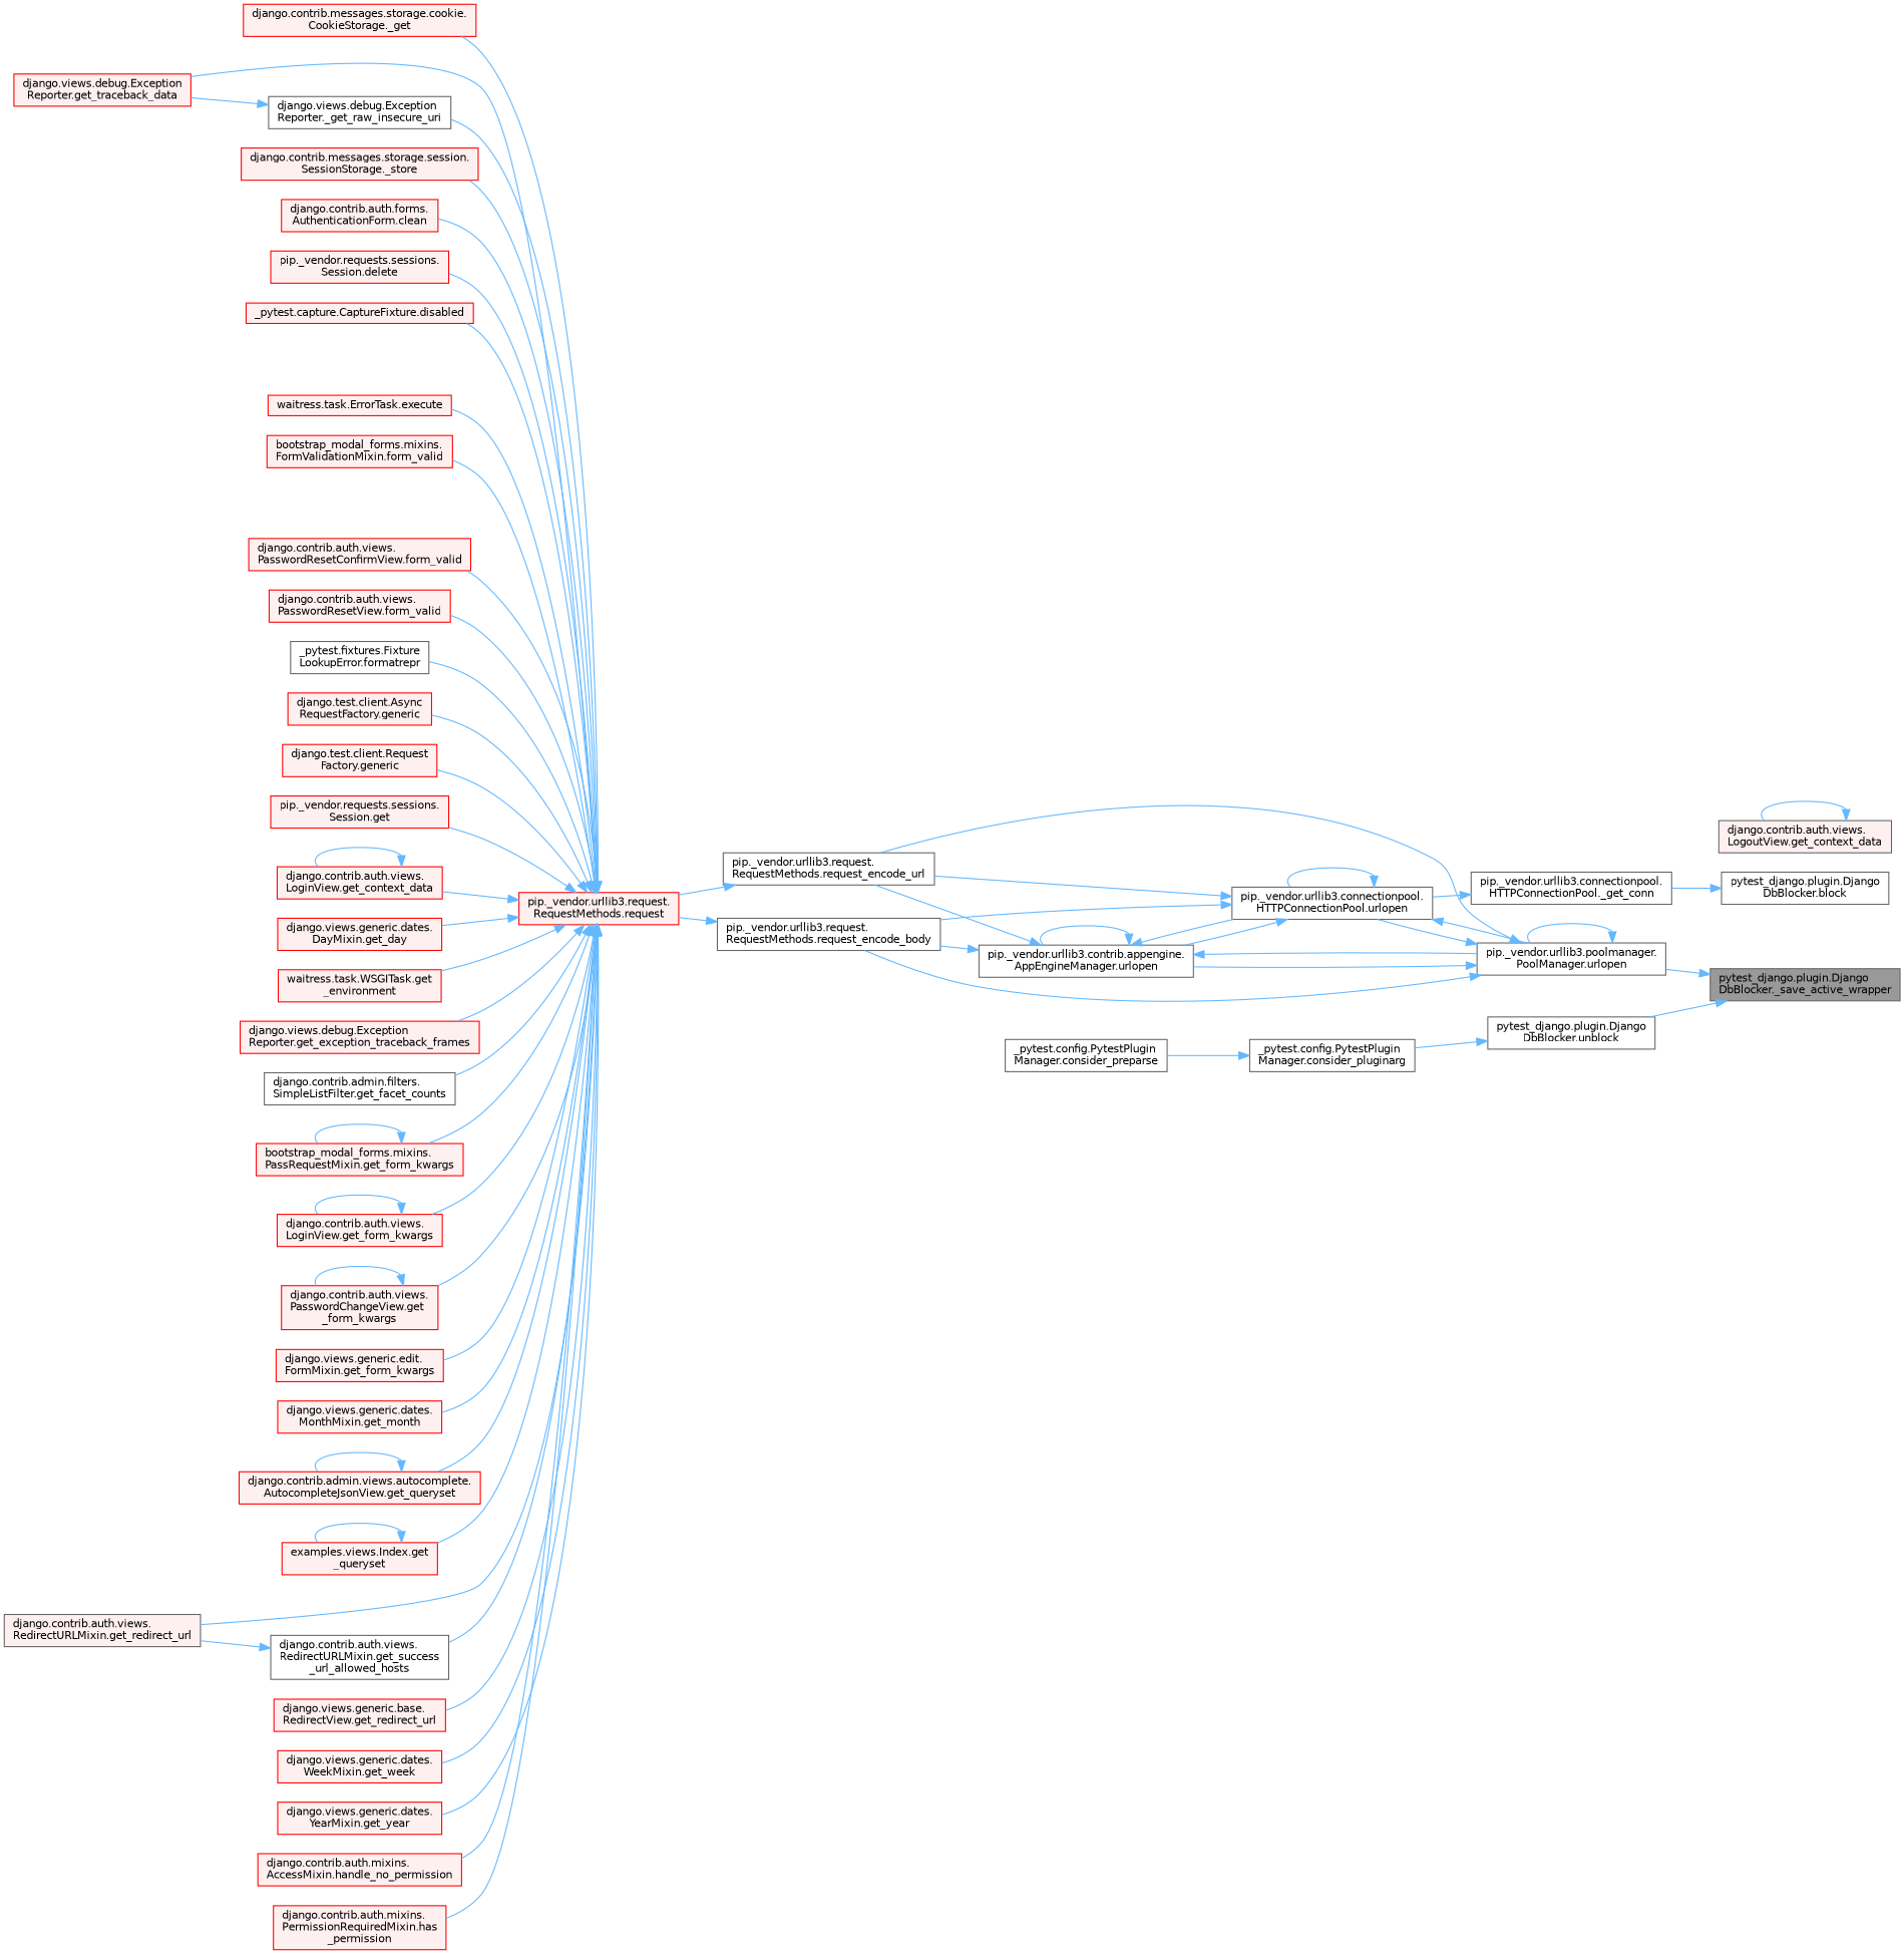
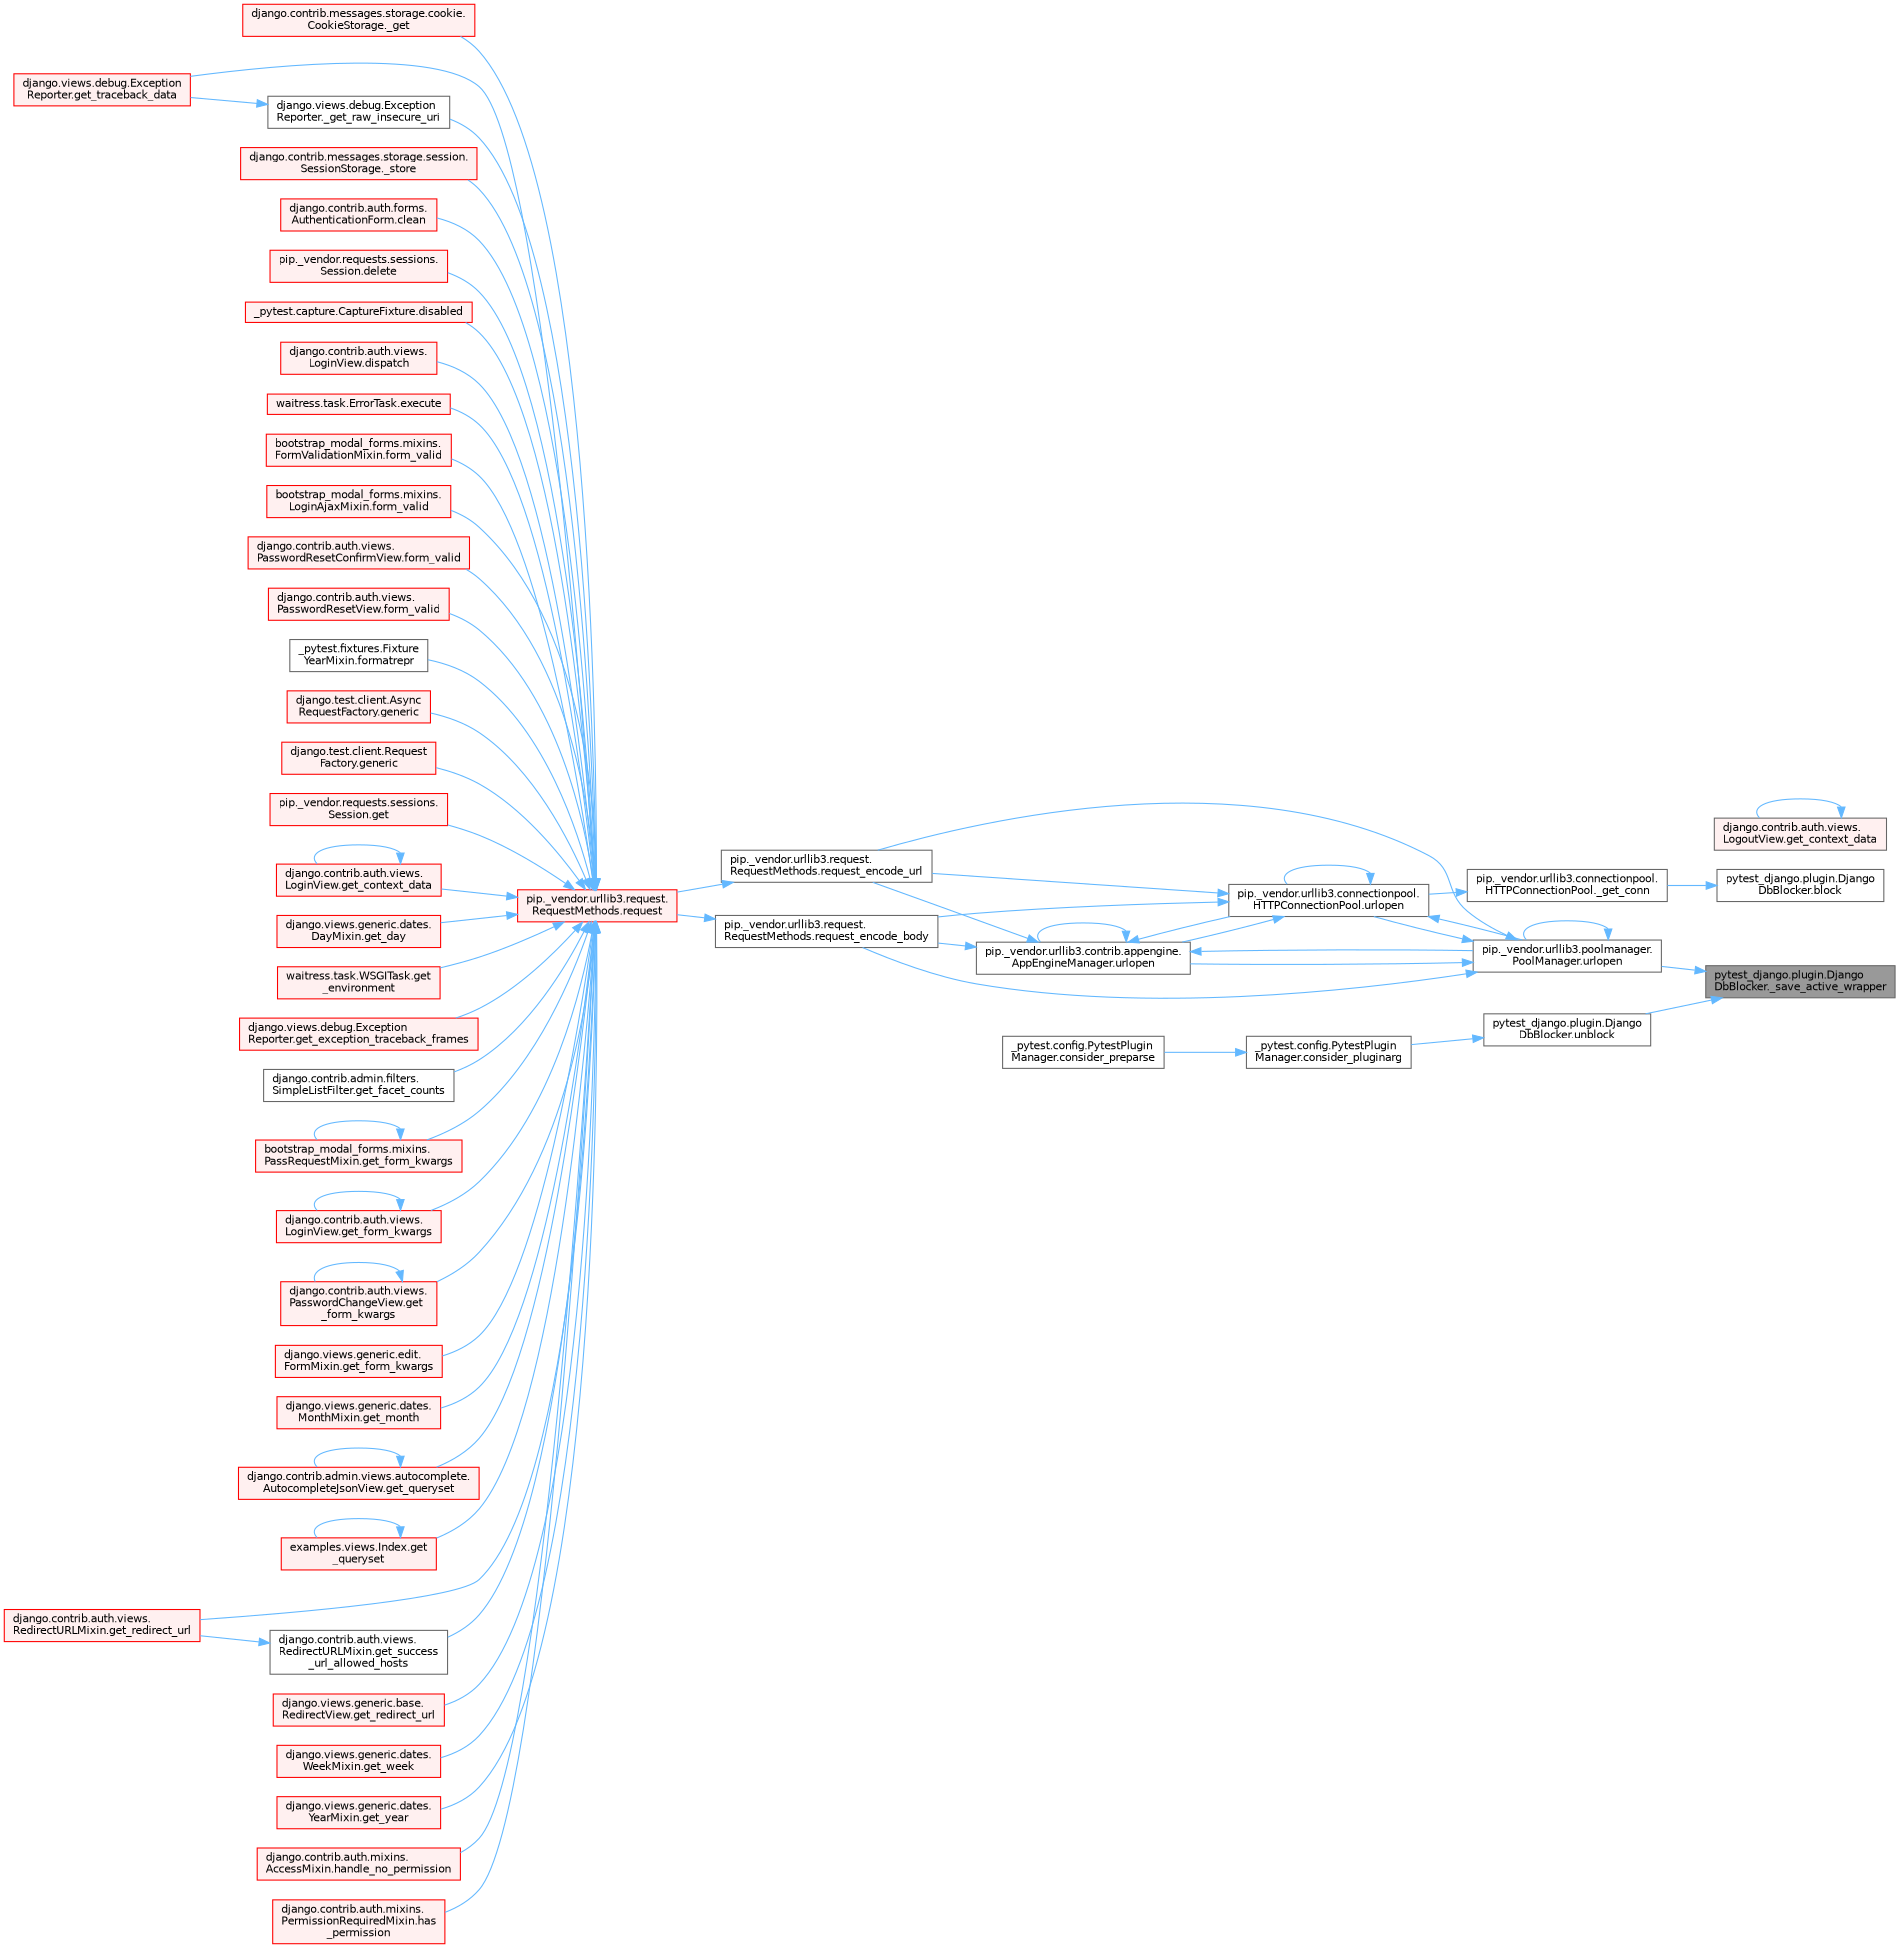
  digraph {
    rankdir=RL
    node [color=red fillcolor="#FFF0F0" fontname=Helvetica fontsize=10 shape=box style=filled]
    edge [color=steelblue1 dir=back fontname=Helvetica fontsize=10 labelfontname=Helvetica labelfontsize=10 style=solid]
    n1 [color=gray40 fillcolor=grey60 fontcolor=black height=0.2 label="pytest_django.plugin.Django\lDbBlocker._save_active_wrapper" width=0.4]
    n2 [color=grey40 fillcolor=white height=0.2 label="pytest_django.plugin.Django\lDbBlocker.unblock" width=0.4]
    n3 [color=grey40 fillcolor=white height=0.2 label="pip._vendor.urllib3.poolmanager.\lPoolManager.urlopen" width=0.4]
    n4 [color=grey40 fillcolor=white height=0.2 label="pytest_django.plugin.Django\lDbBlocker.block" width=0.4]
    n5 [color=grey40 fillcolor=white height=0.2 label="pip._vendor.urllib3.connectionpool.\lHTTPConnectionPool._get_conn" width=0.4]
    n6 [color=grey40 fillcolor=white height=0.2 label="_pytest.config.PytestPlugin\lManager.consider_pluginarg" width=0.4]
    n7 [color=grey40 fillcolor=white height=0.2 label="pip._vendor.urllib3.connectionpool.\lHTTPConnectionPool.urlopen" width=0.4]
    n8 [color=grey40 fillcolor=white height=0.2 label="pip._vendor.urllib3.request.\lRequestMethods.request_encode_body" width=0.4]
    n9 [color=grey40 fillcolor=white height=0.2 label="pip._vendor.urllib3.request.\lRequestMethods.request_encode_url" width=0.4]
    n10 [color=grey40 fillcolor=white height=0.2 label="pip._vendor.urllib3.contrib.appengine.\lAppEngineManager.urlopen" width=0.4]
    n11 [height=0.2 label="pip._vendor.urllib3.request.\lRequestMethods.request" width=0.4]
    n12 [height=0.2 label="django.contrib.messages.storage.cookie.\lCookieStorage._get" width=0.4]
    n13 [color=grey40 fillcolor=white height=0.2 label="django.views.debug.Exception\lReporter._get_raw_insecure_uri" width=0.4]
    n14 [height=0.2 label="django.views.debug.Exception\lReporter.get_traceback_data" width=0.4]
    n15 [height=0.2 label="django.contrib.messages.storage.session.\lSessionStorage._store" width=0.4]
    n16 [height=0.2 label="django.contrib.auth.forms.\lAuthenticationForm.clean" width=0.4]
    n17 [height=0.2 label="pip._vendor.requests.sessions.\lSession.delete" width=0.4]
    n18 [height=0.2 label="_pytest.capture.CaptureFixture.disabled" width=0.4]
+   n19 [height=0.2 label="django.contrib.auth.views.\lLoginView.dispatch" width=0.4]
    n20 [height=0.2 label="waitress.task.ErrorTask.execute" width=0.4]
    n21 [height=0.2 label="bootstrap_modal_forms.mixins.\lFormValidationMixin.form_valid" width=0.4]
+   n22 [height=0.2 label="bootstrap_modal_forms.mixins.\lLoginAjaxMixin.form_valid" width=0.4]
    n23 [height=0.2 label="django.contrib.auth.views.\lPasswordResetConfirmView.form_valid" width=0.4]
    n24 [height=0.2 label="django.contrib.auth.views.\lPasswordResetView.form_valid" width=0.4]
-   n25 [color=grey40 fillcolor=white height=0.2 label="_pytest.fixtures.Fixture\lLookupError.formatrepr" width=0.4]
+   n25 [color=grey40 fillcolor=white height=0.2 label="_pytest.fixtures.Fixture\lYearMixin.formatrepr" width=0.4]
    n26 [height=0.2 label="django.test.client.Async\lRequestFactory.generic" width=0.4]
    n27 [height=0.2 label="django.test.client.Request\lFactory.generic" width=0.4]
    n28 [height=0.2 label="pip._vendor.requests.sessions.\lSession.get" width=0.4]
    n29 [height=0.2 label="django.contrib.auth.views.\lLoginView.get_context_data" width=0.4]
    n30 [height=0.2 label="django.views.generic.dates.\lDayMixin.get_day" width=0.4]
    n31 [height=0.2 label="waitress.task.WSGITask.get\l_environment" width=0.4]
    n32 [height=0.2 label="django.views.debug.Exception\lReporter.get_exception_traceback_frames" width=0.4]
    n33 [color=grey40 fillcolor=white height=0.2 label="django.contrib.admin.filters.\lSimpleListFilter.get_facet_counts" width=0.4]
    n34 [height=0.2 label="bootstrap_modal_forms.mixins.\lPassRequestMixin.get_form_kwargs" width=0.4]
    n35 [height=0.2 label="django.contrib.auth.views.\lLoginView.get_form_kwargs" width=0.4]
    n36 [height=0.2 label="django.contrib.auth.views.\lPasswordChangeView.get\l_form_kwargs" width=0.4]
    n37 [height=0.2 label="django.views.generic.edit.\lFormMixin.get_form_kwargs" width=0.4]
    n38 [height=0.2 label="django.views.generic.dates.\lMonthMixin.get_month" width=0.4]
    n39 [height=0.2 label="django.contrib.admin.views.autocomplete.\lAutocompleteJsonView.get_queryset" width=0.4]
    n40 [height=0.2 label="examples.views.Index.get\l_queryset" width=0.4]
-   n41 [color=grey40 height=0.2 label="django.contrib.auth.views.\lRedirectURLMixin.get_redirect_url" width=0.4]
+   n41 [height=0.2 label="django.contrib.auth.views.\lRedirectURLMixin.get_redirect_url" width=0.4]
    n42 [height=0.2 label="django.views.generic.base.\lRedirectView.get_redirect_url" width=0.4]
    n43 [color=grey40 fillcolor=white height=0.2 label="django.contrib.auth.views.\lRedirectURLMixin.get_success\l_url_allowed_hosts" width=0.4]
    n44 [height=0.2 label="django.views.generic.dates.\lWeekMixin.get_week" width=0.4]
    n45 [height=0.2 label="django.views.generic.dates.\lYearMixin.get_year" width=0.4]
    n46 [height=0.2 label="django.contrib.auth.mixins.\lAccessMixin.handle_no_permission" width=0.4]
    n47 [height=0.2 label="django.contrib.auth.mixins.\lPermissionRequiredMixin.has\l_permission" width=0.4]
    n48 [color=grey40 height=0.2 label="django.contrib.auth.views.\lLogoutView.get_context_data" width=0.4]
    n49 [color=grey40 fillcolor=white height=0.2 label="_pytest.config.PytestPlugin\lManager.consider_preparse" width=0.4]
    n1 -> n2
    n1 -> n3
    n2 -> n6
    n3 -> n3
    n3 -> n7
    n3 -> n8
    n3 -> n9
    n3 -> n10
    n4 -> n5
    n5 -> n7
    n6 -> n49
    n7 -> n3
    n7 -> n7
    n7 -> n8
    n7 -> n9
    n7 -> n10
    n8 -> n11
    n9 -> n11
    n10 -> n3
    n10 -> n7
    n10 -> n8
    n10 -> n9
    n10 -> n10
    n11 -> n12
    n11 -> n13
    n11 -> n14
    n11 -> n15
    n11 -> n16
    n11 -> n17
    n11 -> n18
+   n11 -> n19
    n11 -> n20
    n11 -> n21
+   n11 -> n22
    n11 -> n23
    n11 -> n24
    n11 -> n25
    n11 -> n26
    n11 -> n27
    n11 -> n28
    n11 -> n29
    n11 -> n30
    n11 -> n31
    n11 -> n32
    n11 -> n33
    n11 -> n34
    n11 -> n35
    n11 -> n36
    n11 -> n37
    n11 -> n38
    n11 -> n39
    n11 -> n40
    n11 -> n41
    n11 -> n42
    n11 -> n43
    n11 -> n44
    n11 -> n45
    n11 -> n46
    n11 -> n47
    n13 -> n14
    n29 -> n29
    n34 -> n34
    n35 -> n35
    n36 -> n36
    n39 -> n39
    n40 -> n40
    n43 -> n41
    n48 -> n48
  }
